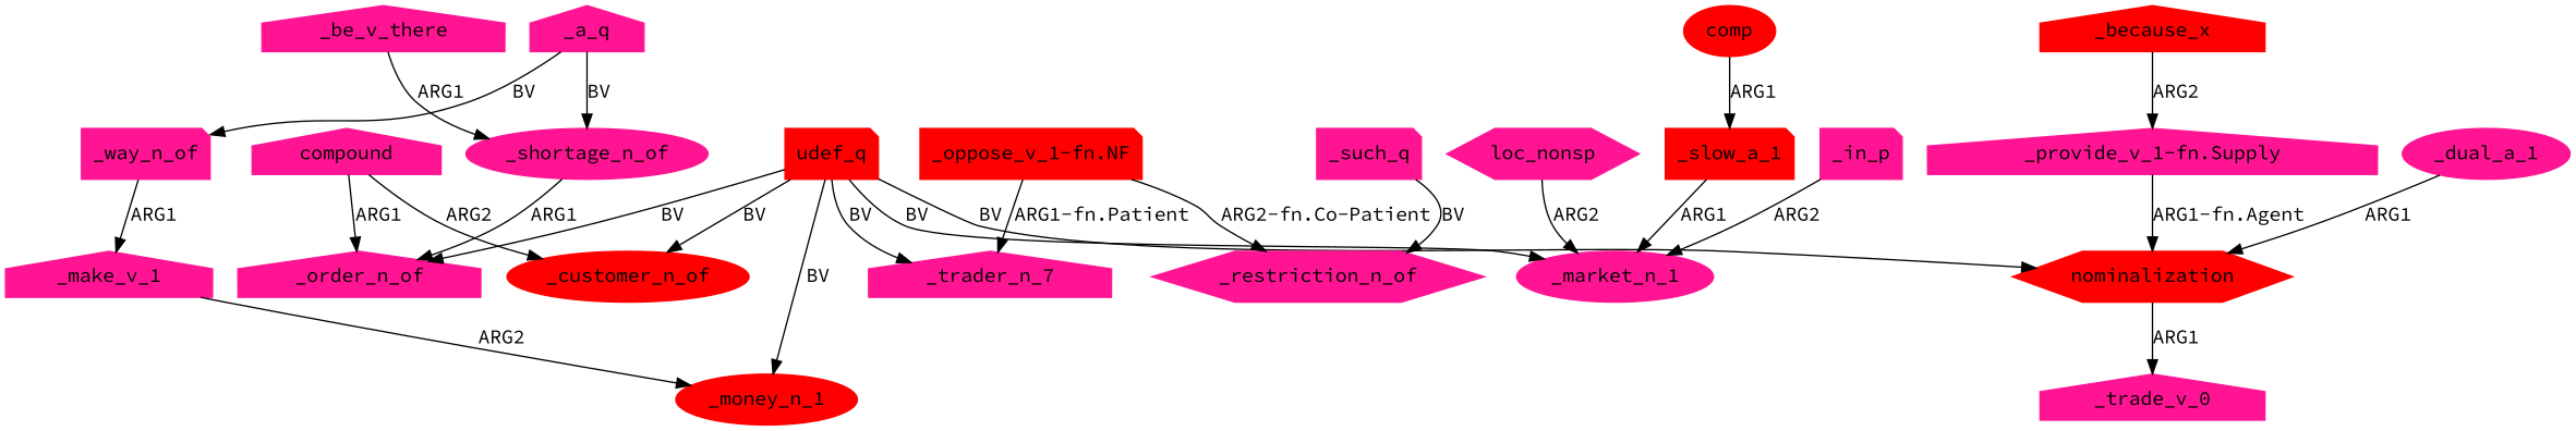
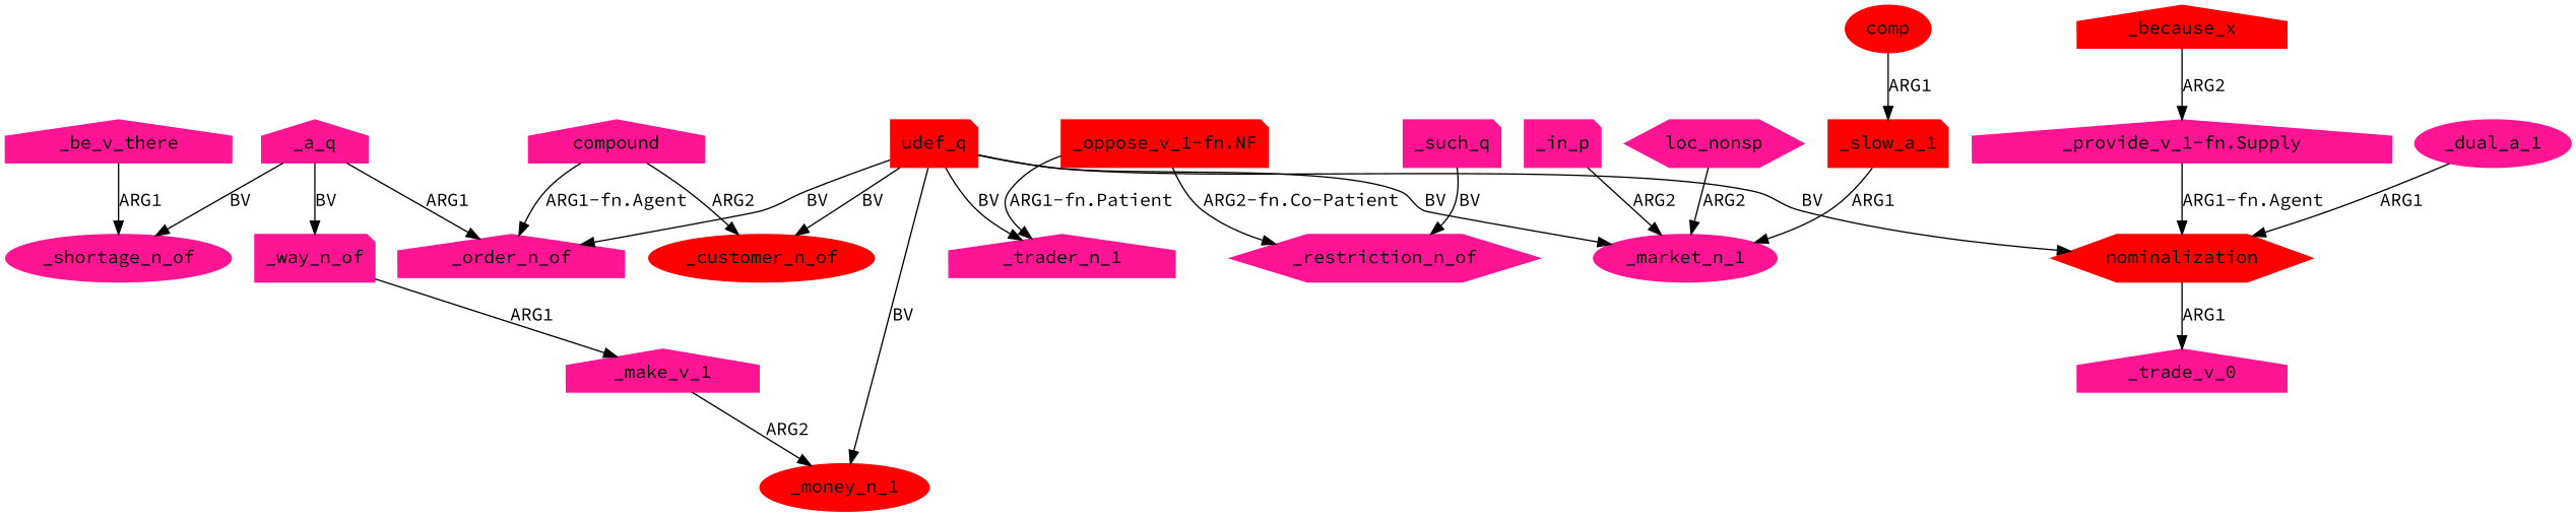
  digraph {
    fontname="Source Code Pro"
    node [color=deeppink fontname="Source Code Pro" shape=house style=filled]
    edge [fontname="Source Code Pro"]
    udef_q [color=red shape=note]
    _money_n_1 [color=red shape=ellipse]
-   _trader_n_1 [label=_trader_n_7]
+   _trader_n_1
    _order_n_of
    _market_n_1 [shape=ellipse]
    nominalization [color=red shape=hexagon]
    _customer_n_of [color=red shape=ellipse]
    n8 [label=_trade_v_0]
    "_oppose_v_1-fn.NF" [color=red shape=note]
    _restriction_n_of [shape=hexagon]
    loc_nonsp [shape=hexagon]
    _shortage_n_of [shape=ellipse]
    _be_v_there
    _slow_a_1 [color=red shape=note]
    "_provide_v_1-fn.Supply"
    _way_n_of [shape=note]
    _make_v_1
    _because_x [color=red]
    _a_q
    compound
    _such_q [shape=note]
    _in_p [shape=note]
    comp [color=red shape=ellipse]
    _dual_a_1 [shape=ellipse]
    udef_q -> _money_n_1 [label=BV]
    udef_q -> _trader_n_1 [label=BV]
    udef_q -> _order_n_of [label=BV]
    udef_q -> _market_n_1 [label=BV]
    udef_q -> nominalization [label=BV]
    udef_q -> _customer_n_of [label=BV]
    nominalization -> n8 [label=ARG1]
    "_oppose_v_1-fn.NF" -> _trader_n_1 [label="ARG1-fn.Patient"]
    "_oppose_v_1-fn.NF" -> _restriction_n_of [label="ARG2-fn.Co-Patient"]
    loc_nonsp -> _market_n_1 [label=ARG2]
-   _shortage_n_of -> _order_n_of [label=ARG1]
+   _a_q -> _order_n_of [label=ARG1]
    _be_v_there -> _shortage_n_of [label=ARG1]
    _slow_a_1 -> _market_n_1 [label=ARG1]
    "_provide_v_1-fn.Supply" -> nominalization [label="ARG1-fn.Agent"]
    _way_n_of -> _make_v_1 [label=ARG1]
    _make_v_1 -> _money_n_1 [label=ARG2]
    _because_x -> "_provide_v_1-fn.Supply" [label=ARG2]
    _a_q -> _shortage_n_of [label=BV]
    _a_q -> _way_n_of [label=BV]
-   compound -> _order_n_of [label=ARG1]
+   compound -> _order_n_of [label="ARG1-fn.Agent"]
    compound -> _customer_n_of [label=ARG2]
    _such_q -> _restriction_n_of [label=BV]
    _in_p -> _market_n_1 [label=ARG2]
    comp -> _slow_a_1 [label=ARG1]
    _dual_a_1 -> nominalization [label=ARG1]
  }
